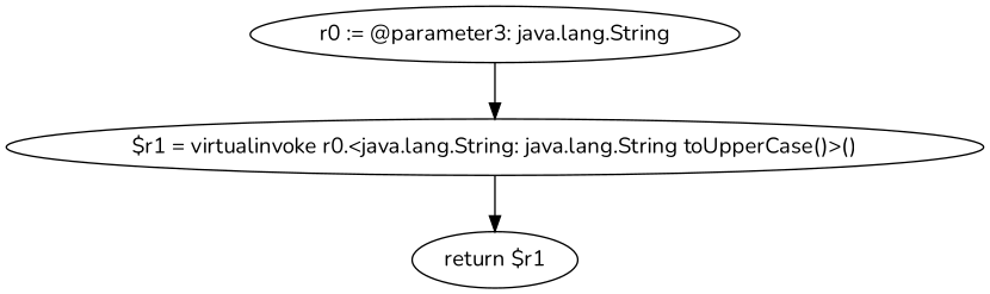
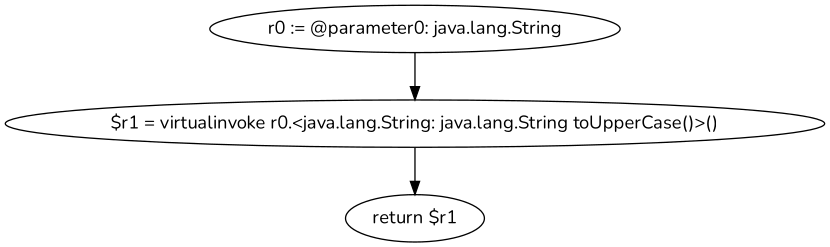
  digraph {
    fontname=Nunito
    node [fontname=Nunito]
    edge [fontname=Nunito]
-   "r0 := @parameter0: java.lang.String" [label="r0 := @parameter3: java.lang.String"]
+   "r0 := @parameter0: java.lang.String"
    "$r1 = virtualinvoke r0.<java.lang.String: java.lang.String toUpperCase()>()"
    "return $r1"
    "r0 := @parameter0: java.lang.String" -> "$r1 = virtualinvoke r0.<java.lang.String: java.lang.String toUpperCase()>()"
    "$r1 = virtualinvoke r0.<java.lang.String: java.lang.String toUpperCase()>()" -> "return $r1"
  }
